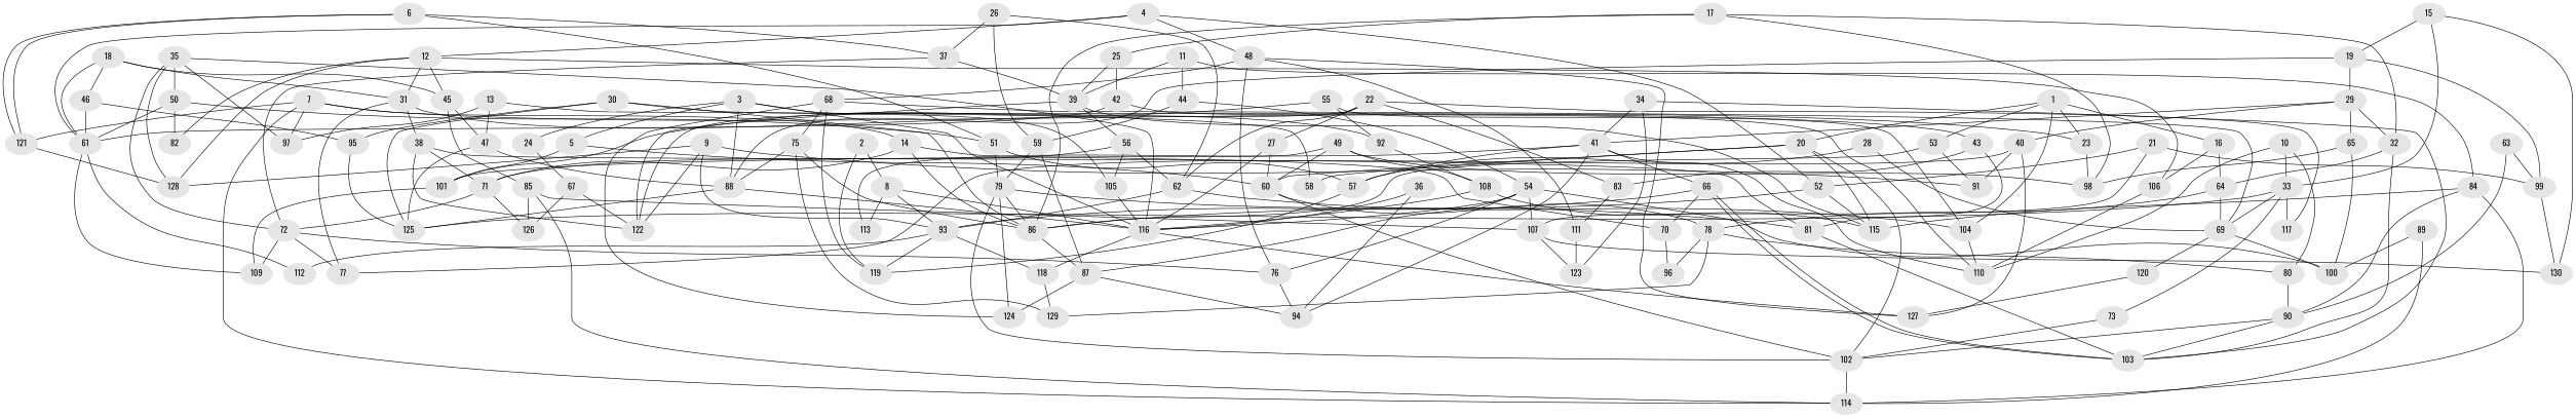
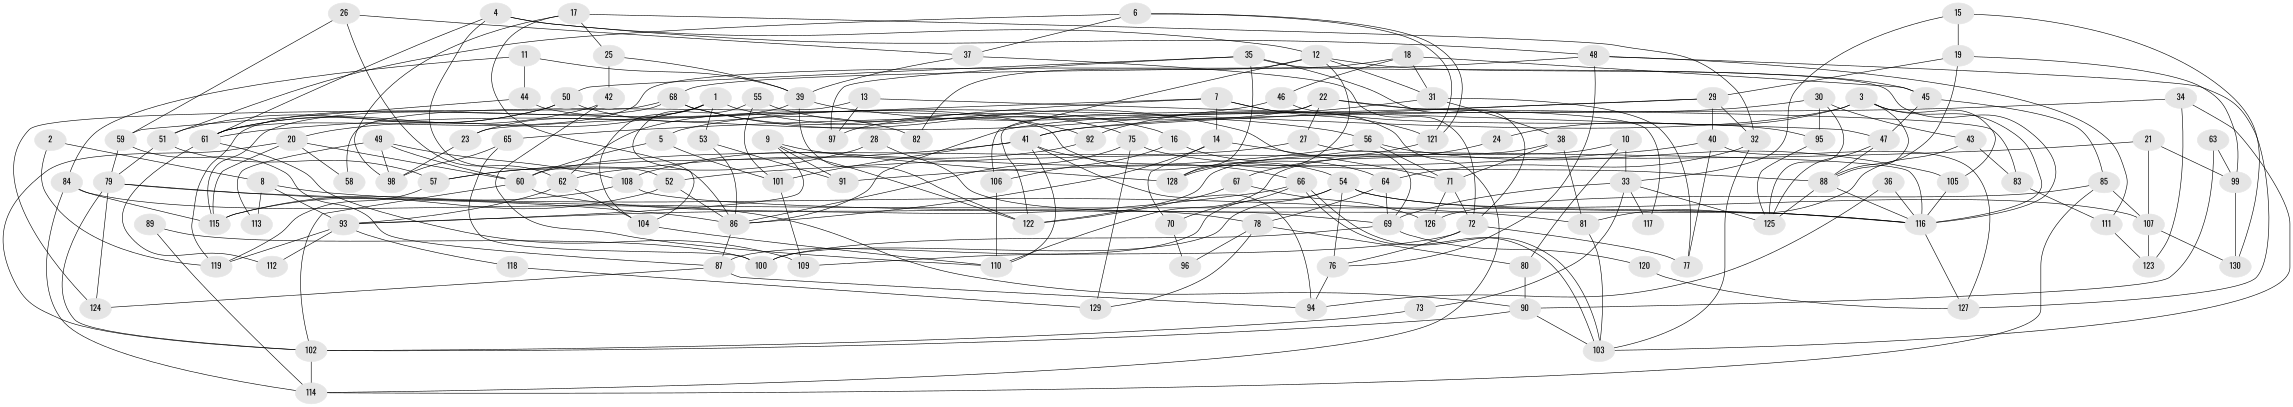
  graph {
    fontname=Oswald
    node [color=gray90 fontname=Oswald style=filled]
    edge [fontname=Oswald]
    1
    16
    20
    23
    53
    104
    106
    64
    60
    58
    102
    115
    98
    91
    86
    110
    2
    8
    119
    116
    93
    113
    3
    5
    24
    88
    105
    101
    67
    125
    127
    118
    4
    12
    48
    52
    61
    128
    31
    45
    82
    68
    76
    111
    109
    112
    78
    6
    37
    51
    121
    39
    72
    57
    79
    7
    14
    97
    114
    70
    71
    9
    122
    10
    33
    80
    117
    69
    73
    90
    11
    44
    84
    56
    59
    54
    38
    77
    92
    47
    85
    13
    96
    126
    87
    15
    19
    130
    29
    99
    17
    25
    32
    42
    103
    18
    46
    95
    40
    41
    65
    21
    107
    123
    22
    27
    62
    83
    26
    28
    100
    120
    94
    66
    30
    43
    81
    108
    34
    35
    50
    36
    75
    124
    49
    55
    129
    63
    89
    1 -- 16
    1 -- 20
    1 -- 23
    1 -- 53
    1 -- 104
    16 -- 106
    16 -- 64
    20 -- 60
    20 -- 58
    20 -- 102
    20 -- 115
    23 -- 98
    53 -- 91
    53 -- 86
    104 -- 110
    106 -- 110
    64 -- 78
    64 -- 69
    60 -- 102
    60 -- 78
    102 -- 114
    86 -- 87
    2 -- 8
    2 -- 119
    8 -- 116
    8 -- 93
    8 -- 113
    116 -- 127
-   116 -- 118
    93 -- 119
    93 -- 118
    93 -- 112
    3 -- 116
    3 -- 5
    3 -- 24
    3 -- 88
    3 -- 105
    5 -- 60
    5 -- 101
    24 -- 67
    88 -- 116
    88 -- 125
    105 -- 116
    101 -- 109
    67 -- 122
    67 -- 126
    118 -- 129
    4 -- 12
    4 -- 48
    4 -- 52
    4 -- 61
    12 -- 106
    12 -- 128
    12 -- 31
    12 -- 45
    12 -- 82
    48 -- 127
    48 -- 68
    48 -- 76
    48 -- 111
    52 -- 115
    52 -- 86
    61 -- 109
    61 -- 112
    31 -- 38
    31 -- 77
    31 -- 92
    45 -- 47
    45 -- 85
    68 -- 119
    68 -- 69
    68 -- 75
    68 -- 124
    76 -- 94
    111 -- 123
    78 -- 80
    78 -- 96
    78 -- 129
    6 -- 37
    6 -- 51
    6 -- 121
    6 -- 121
    37 -- 39
    37 -- 72
    51 -- 57
    51 -- 79
    121 -- 128
    39 -- 115
    39 -- 122
    39 -- 56
    72 -- 76
    72 -- 109
    72 -- 77
    57 -- 119
    79 -- 102
    79 -- 86
    79 -- 81
    79 -- 124
    7 -- 23
    7 -- 121
    7 -- 14
    7 -- 97
    7 -- 114
    14 -- 86
    14 -- 70
    14 -- 71
    70 -- 96
    71 -- 72
    71 -- 126
    9 -- 91
    9 -- 93
    9 -- 128
    9 -- 122
    10 -- 110
    10 -- 33
    10 -- 80
    33 -- 125
    33 -- 117
    33 -- 69
    33 -- 73
    80 -- 90
    69 -- 100
    69 -- 120
    73 -- 102
    90 -- 102
    90 -- 103
    11 -- 39
    11 -- 44
    11 -- 84
    44 -- 59
    44 -- 54
    84 -- 115
    84 -- 114
    84 -- 90
    56 -- 105
    56 -- 71
    56 -- 62
    59 -- 79
    59 -- 87
    54 -- 116
    54 -- 76
    54 -- 87
    54 -- 107
    54 -- 100
    38 -- 71
    38 -- 122
    38 -- 81
    92 -- 108
    47 -- 88
    47 -- 125
    85 -- 114
    85 -- 126
    85 -- 107
    13 -- 58
    13 -- 97
    13 -- 47
    87 -- 94
    87 -- 124
    15 -- 33
    15 -- 19
    15 -- 130
    19 -- 88
    19 -- 29
    19 -- 99
    29 -- 32
    29 -- 40
    29 -- 41
    29 -- 65
    99 -- 130
    17 -- 98
    17 -- 86
    17 -- 25
    17 -- 32
    25 -- 39
    25 -- 42
    32 -- 64
    32 -- 103
    42 -- 110
    42 -- 61
    18 -- 61
    18 -- 31
    18 -- 45
    18 -- 46
    46 -- 61
    46 -- 95
    95 -- 125
    40 -- 91
    40 -- 127
    40 -- 77
    41 -- 110
    41 -- 101
    41 -- 57
    41 -- 94
    41 -- 66
    65 -- 98
    65 -- 100
    21 -- 52
    21 -- 99
    21 -- 107
    107 -- 130
    107 -- 123
    22 -- 122
    22 -- 117
    22 -- 27
    22 -- 62
    22 -- 83
    27 -- 60
    27 -- 116
    62 -- 104
    62 -- 93
    83 -- 111
    26 -- 37
    26 -- 59
    26 -- 62
    28 -- 57
    28 -- 69
    120 -- 127
    66 -- 93
    66 -- 70
    66 -- 103
    66 -- 103
    30 -- 86
    30 -- 125
    30 -- 95
    30 -- 43
    43 -- 83
    43 -- 81
    81 -- 103
    108 -- 115
    108 -- 116
    34 -- 103
    34 -- 41
    34 -- 123
    35 -- 116
    35 -- 128
    35 -- 72
    35 -- 97
    35 -- 50
    50 -- 61
    50 -- 82
    50 -- 51
    36 -- 116
    36 -- 94
    75 -- 86
    75 -- 88
    75 -- 129
    49 -- 60
    49 -- 98
    49 -- 113
    49 -- 108
    55 -- 104
    55 -- 101
    55 -- 92
    63 -- 90
    63 -- 99
    89 -- 114
    89 -- 100
  }
